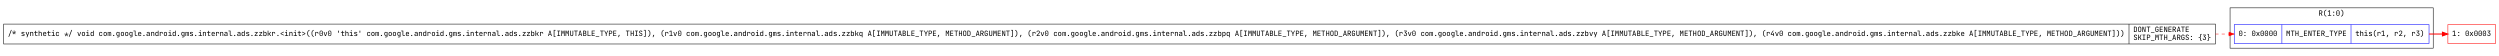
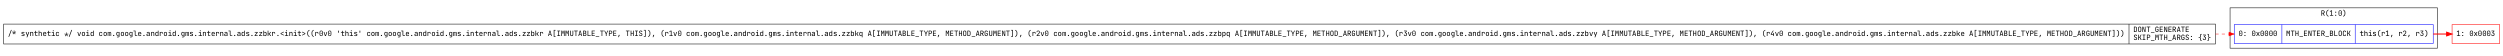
  digraph {
    rankdir=LR
    fontname="JetBrains Mono"
    node [shape=record fontname="JetBrains Mono"]
    edge [color=red fontname="JetBrains Mono"]
-   n1 [color=blue label="{0\:\ 0x0000|MTH_ENTER_TYPE\l|this(r1, r2, r3)\l}"]
+   n1 [color=blue label="{0\:\ 0x0000|MTH_ENTER_BLOCK\l|this(r1, r2, r3)\l}"]
    n2 [color=red label="{1\:\ 0x0003}"]
    n3 [label="{\/* synthetic *\/ void com.google.android.gms.internal.ads.zzbkr.\<init\>((r0v0 'this' com.google.android.gms.internal.ads.zzbkr A[IMMUTABLE_TYPE, THIS]), (r1v0 com.google.android.gms.internal.ads.zzbkq A[IMMUTABLE_TYPE, METHOD_ARGUMENT]), (r2v0 com.google.android.gms.internal.ads.zzbpq A[IMMUTABLE_TYPE, METHOD_ARGUMENT]), (r3v0 com.google.android.gms.internal.ads.zzbvy A[IMMUTABLE_TYPE, METHOD_ARGUMENT]), (r4v0 com.google.android.gms.internal.ads.zzbke A[IMMUTABLE_TYPE, METHOD_ARGUMENT]))  | DONT_GENERATE\lSKIP_MTH_ARGS: \{3\}\l}"]
    subgraph cluster_1 {
      label="R(1:0)"
      n1
    }
    n1 -> n2 [style=bold]
    n3 -> n1 [style=dashed]
  }
